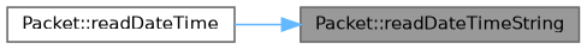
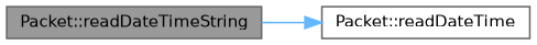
  digraph {
    rankdir=RL
    node [fontname=Helvetica fontsize=10 shape=box style=filled]
    n1 [color=gray40 fillcolor=grey60 fontcolor=black height=0.2 label="Packet::readDateTimeString" width=0.4]
    n2 [color=grey40 fillcolor=white height=0.2 label="Packet::readDateTime" width=0.4]
-   n1 -> n2 [color=steelblue1 dir=back fontname=Helvetica fontsize=10 labelfontname=Helvetica labelfontsize=10 style=solid]
+   n2 -> n1 [color=steelblue1 dir=back fontname=Helvetica fontsize=10 labelfontname=Helvetica labelfontsize=10 style=solid]
  }
